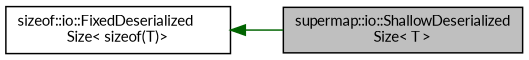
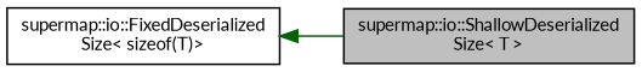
  digraph {
    rankdir=LR
    fontname=Lato
    node [color=black fontname=Lato fontsize=10 shape=record style=filled]
    n1 [fillcolor=grey75 fontcolor=black height=0.2 label="supermap::io::ShallowDeserialized\lSize\< T \>" width=0.4]
-   n2 [fillcolor=white height=0.2 label="sizeof::io::FixedDeserialized\lSize\< sizeof(T)\>" width=0.4]
+   n2 [fillcolor=white height=0.2 label="supermap::io::FixedDeserialized\lSize\< sizeof(T)\>" width=0.4]
    n2 -> n1 [color=darkgreen dir=back fontname=Lato fontsize=10 labelfontname=Helvetica labelfontsize=10 style=solid]
  }
